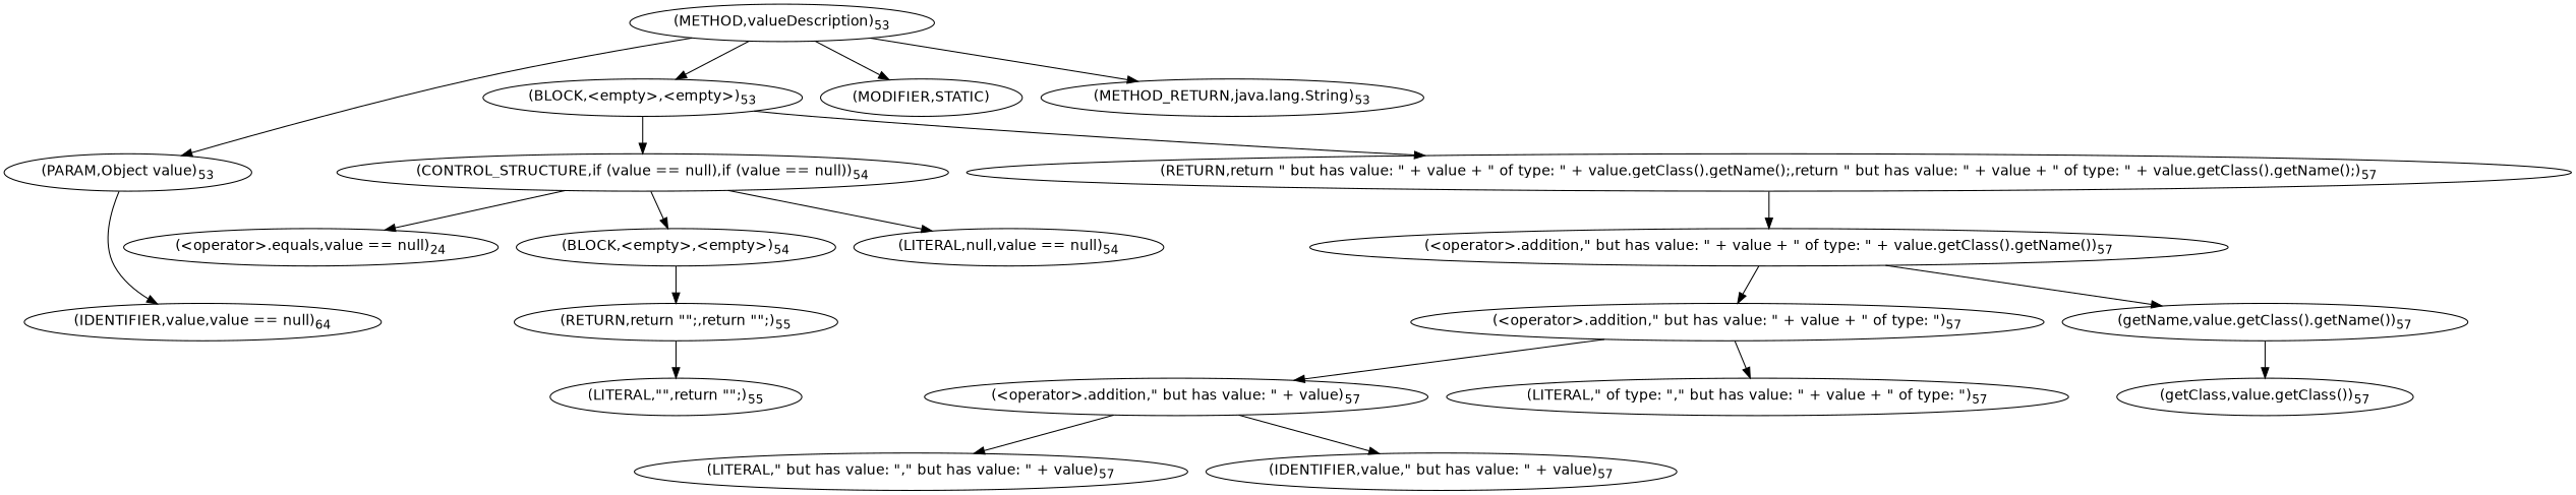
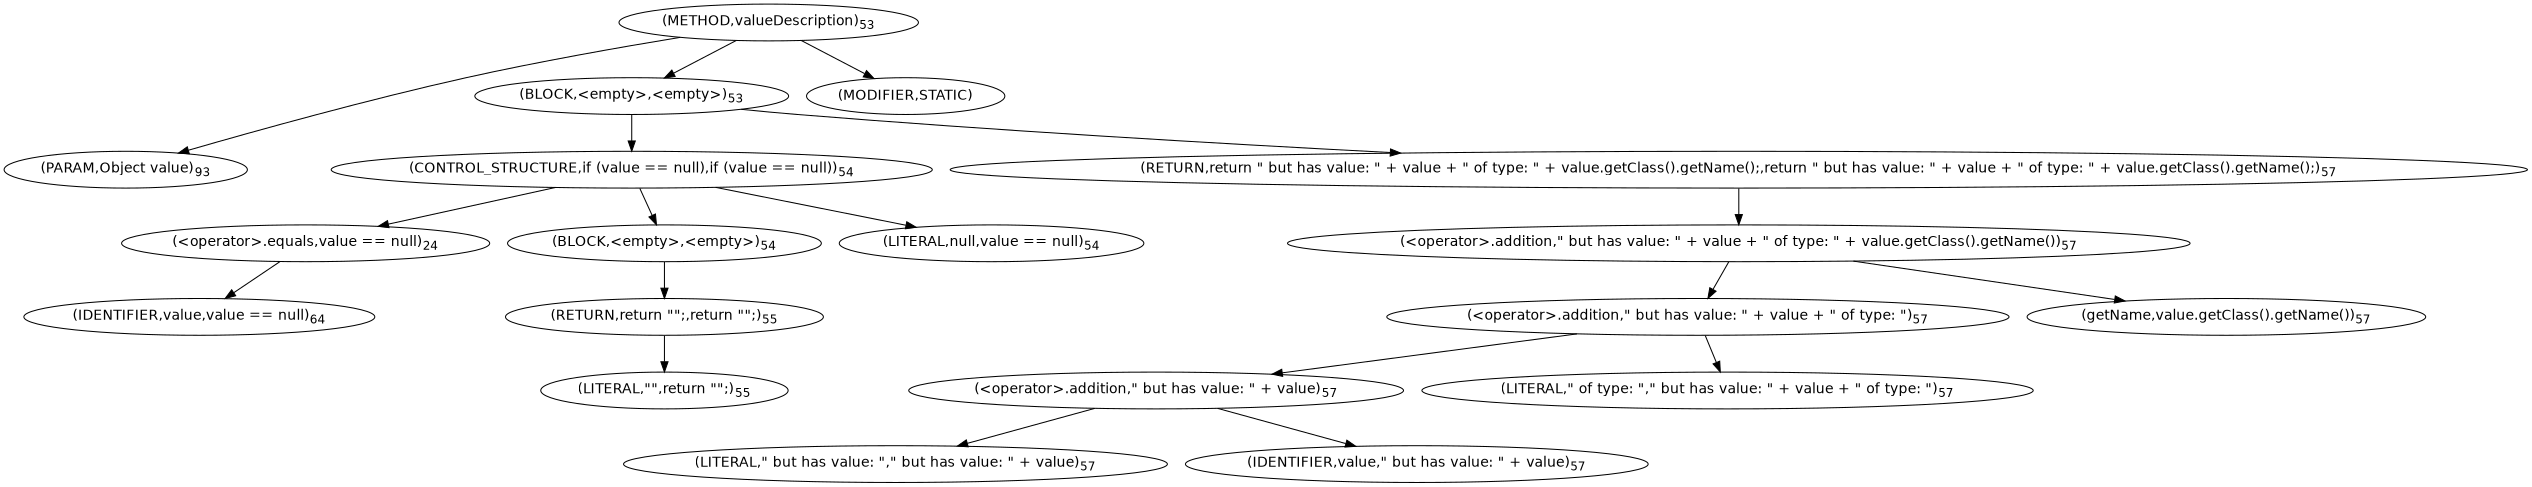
  digraph {
    fontname="DejaVu Sans"
    node [fontname="DejaVu Sans"]
    edge [fontname="DejaVu Sans"]
    n1 [label=<(METHOD,valueDescription)<SUB>53</SUB>>]
-   n2 [label=<(PARAM,Object value)<SUB>53</SUB>>]
+   n2 [label=<(PARAM,Object value)<SUB>93</SUB>>]
    n3 [label=<(BLOCK,&lt;empty&gt;,&lt;empty&gt;)<SUB>53</SUB>>]
    n4 [label=<(MODIFIER,STATIC)>]
-   n5 [label=<(METHOD_RETURN,java.lang.String)<SUB>53</SUB>>]
    n6 [label=<(CONTROL_STRUCTURE,if (value == null),if (value == null))<SUB>54</SUB>>]
    n7 [label=<(RETURN,return &quot; but has value: &quot; + value + &quot; of type: &quot; + value.getClass().getName();,return &quot; but has value: &quot; + value + &quot; of type: &quot; + value.getClass().getName();)<SUB>57</SUB>>]
    n8 [label=<(&lt;operator&gt;.equals,value == null)<SUB>24</SUB>>]
    n9 [label=<(BLOCK,&lt;empty&gt;,&lt;empty&gt;)<SUB>54</SUB>>]
    n10 [label=<(LITERAL,null,value == null)<SUB>54</SUB>>]
    n11 [label=<(&lt;operator&gt;.addition,&quot; but has value: &quot; + value + &quot; of type: &quot; + value.getClass().getName())<SUB>57</SUB>>]
    n12 [label=<(IDENTIFIER,value,value == null)<SUB>64</SUB>>]
    n13 [label=<(RETURN,return &quot;&quot;;,return &quot;&quot;;)<SUB>55</SUB>>]
    n14 [label=<(LITERAL,&quot;&quot;,return &quot;&quot;;)<SUB>55</SUB>>]
    n15 [label=<(&lt;operator&gt;.addition,&quot; but has value: &quot; + value + &quot; of type: &quot;)<SUB>57</SUB>>]
    n16 [label=<(getName,value.getClass().getName())<SUB>57</SUB>>]
    n17 [label=<(&lt;operator&gt;.addition,&quot; but has value: &quot; + value)<SUB>57</SUB>>]
    n18 [label=<(LITERAL,&quot; of type: &quot;,&quot; but has value: &quot; + value + &quot; of type: &quot;)<SUB>57</SUB>>]
-   n19 [label=<(getClass,value.getClass())<SUB>57</SUB>>]
    n20 [label=<(LITERAL,&quot; but has value: &quot;,&quot; but has value: &quot; + value)<SUB>57</SUB>>]
    n21 [label=<(IDENTIFIER,value,&quot; but has value: &quot; + value)<SUB>57</SUB>>]
    n1 -> n2
    n1 -> n3
    n1 -> n4
-   n1 -> n5
    n3 -> n6
    n3 -> n7
    n6 -> n8
    n6 -> n9
    n6 -> n10
    n7 -> n11
-   n2 -> n12
+   n8 -> n12
    n9 -> n13
    n11 -> n15
    n11 -> n16
    n13 -> n14
    n15 -> n17
    n15 -> n18
-   n16 -> n19
    n17 -> n20
    n17 -> n21
  }
